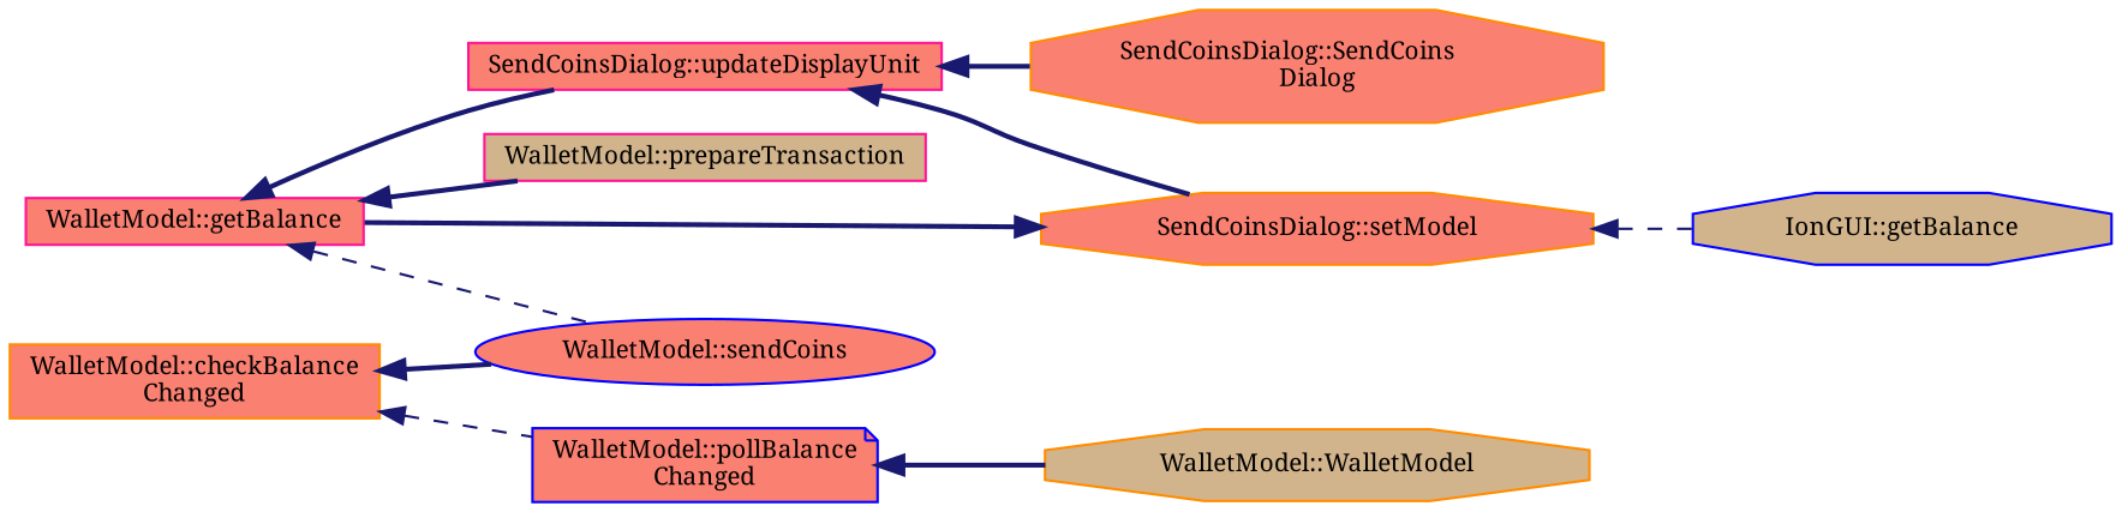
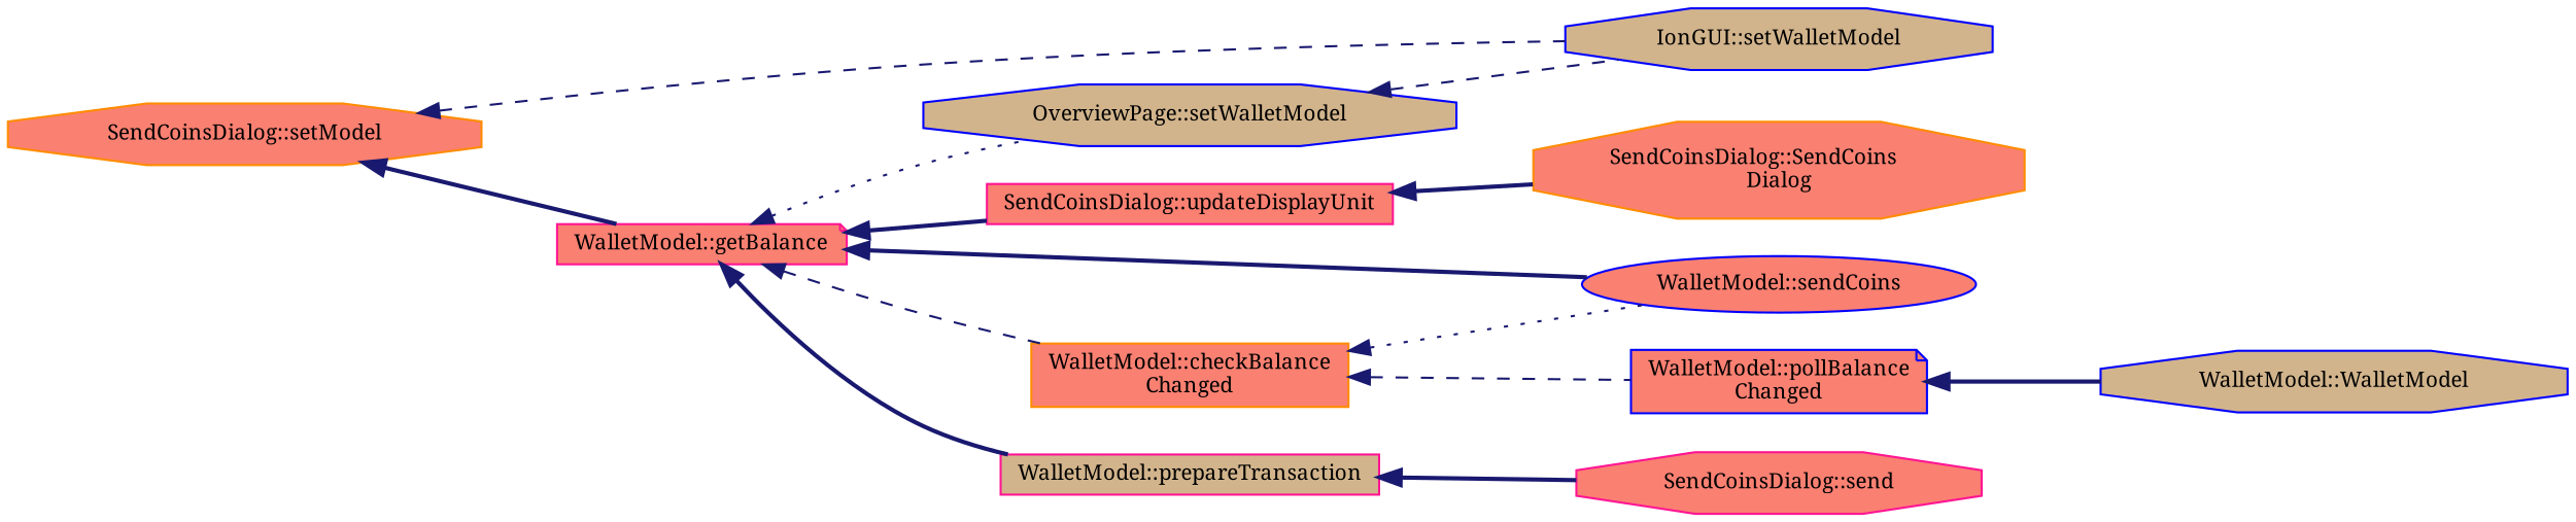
  digraph {
    fontname="Noto Serif"
    rankdir=LR
    node [color=deeppink fillcolor=salmon fontname="Noto Serif" fontsize=10 shape=octagon style=filled]
    edge [color=midnightblue dir=back fontname="Noto Serif" fontsize=10 labelfontname=Helvetica labelfontsize=10 style=bold]
-   n1 [fontcolor=black height=0.2 label="WalletModel::getBalance" shape=box width=0.4]
+   n1 [fontcolor=black height=0.2 label="WalletModel::getBalance" shape=note width=0.4]
+   n2 [color=blue fillcolor=tan height=0.2 label="OverviewPage::setWalletModel" width=0.4]
    n3 [height=0.2 label="SendCoinsDialog::updateDisplayUnit" shape=box width=0.4]
    n4 [color=darkorange height=0.2 label="WalletModel::checkBalance\lChanged" shape=box width=0.4]
    n5 [color=blue height=0.2 label="WalletModel::sendCoins" shape=ellipse width=0.4]
    n6 [fillcolor=tan height=0.2 label="WalletModel::prepareTransaction" shape=box width=0.4]
-   n7 [color=blue fillcolor=tan height=0.2 label="IonGUI::getBalance" width=0.4]
+   n7 [color=blue fillcolor=tan height=0.2 label="IonGUI::setWalletModel" width=0.4]
    n8 [color=darkorange height=0.2 label="SendCoinsDialog::setModel" width=0.4]
    n9 [color=darkorange height=0.2 label="SendCoinsDialog::SendCoins\lDialog" width=0.4]
    n10 [color=blue height=0.2 label="WalletModel::pollBalance\lChanged" shape=note width=0.4]
-   n12 [color=darkorange fillcolor=tan height=0.2 label="WalletModel::WalletModel" width=0.4]
+   n11 [height=0.2 label="SendCoinsDialog::send" width=0.4]
+   n12 [color=blue fillcolor=tan height=0.2 label="WalletModel::WalletModel" width=0.4]
+   n1 -> n2 [style=dotted]
    n1 -> n3
-   n1 -> n5 [style=dashed]
+   n1 -> n4 [style=dashed]
+   n1 -> n5
    n1 -> n6
-   n3 -> n8
+   n2 -> n7 [style=dashed]
    n3 -> n9
-   n4 -> n5
+   n4 -> n5 [style=dotted]
    n4 -> n10 [style=dashed]
+   n6 -> n11
    n8 -> n1
    n8 -> n7 [style=dashed]
    n10 -> n12
  }
